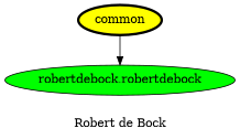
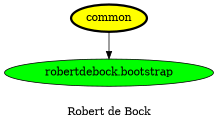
  digraph {
    label="Robert de Bock"
    node [style=filled]
    common [fillcolor=yellow penwidth=3]
-   "robertdebock.bootstrap" [fillcolor=green label="robertdebock.robertdebock"]
+   "robertdebock.bootstrap" [fillcolor=green]
    common -> "robertdebock.bootstrap"
  }
